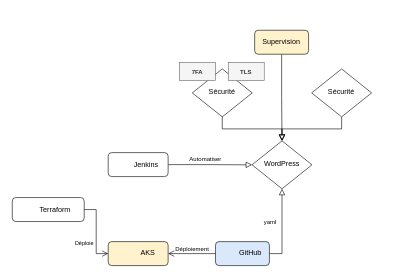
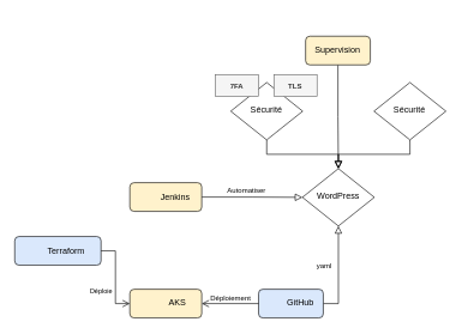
  <mxCell id="0" />
  <mxCell id="1" parent="0" />
  <mxCell id="2" value="Sécurité" style="rhombus;whiteSpace=wrap;html=1;shadow=0;fontFamily=Helvetica;fontSize=12;align=center;strokeWidth=1;spacing=6;spacingTop=-4;" vertex="1" parent="1"><mxGeometry x="320.33" y="114.25" width="100" height="80" as="geometry" /></mxCell>
- <mxCell id="3" value="&amp;nbsp;&amp;nbsp;&amp;nbsp;&amp;nbsp;&amp;nbsp;&amp;nbsp; Terraform" style="rounded=1;whiteSpace=wrap;html=1;fontSize=12;glass=0;strokeWidth=1;shadow=0;" vertex="1" parent="1"><mxGeometry x="20" y="328.86" width="120" height="40" as="geometry" /></mxCell>
+ <mxCell id="3" value="&amp;nbsp;&amp;nbsp;&amp;nbsp;&amp;nbsp;&amp;nbsp;&amp;nbsp; Terraform" style="rounded=1;whiteSpace=wrap;html=1;fontSize=12;glass=0;strokeWidth=1;shadow=0;fillColor=#dae8fc;" vertex="1" parent="1"><mxGeometry x="20" y="328.86" width="120" height="40" as="geometry" /></mxCell>
  <mxCell id="4" value="" style="rounded=0;html=1;jettySize=auto;orthogonalLoop=1;fontSize=11;endArrow=block;endFill=0;endSize=8;strokeWidth=1;shadow=0;labelBackgroundColor=none;edgeStyle=orthogonalEdgeStyle;startArrow=none;exitX=0.5;exitY=1;exitDx=0;exitDy=0;entryX=0.5;entryY=0;entryDx=0;entryDy=0;" parent="1" source="7" target="9" edge="1"><mxGeometry relative="1" as="geometry" /></mxCell>
  <mxCell id="5" value="&amp;nbsp; &amp;nbsp; &amp;nbsp;&amp;nbsp;&amp;nbsp;&amp;nbsp;&amp;nbsp; AKS" style="rounded=1;whiteSpace=wrap;html=1;fontSize=12;glass=0;strokeWidth=1;shadow=0;fillColor=#fff2cc;" parent="1" vertex="1"><mxGeometry x="180" y="402.36" width="100" height="40" as="geometry" /></mxCell>
  <mxCell id="6" value="&lt;div align=&quot;center&quot;&gt;&lt;font style=&quot;font-size: 10px;&quot;&gt;Automatiser&lt;/font&gt;&lt;/div&gt;" style="rounded=0;html=1;jettySize=auto;orthogonalLoop=1;fontSize=11;endArrow=block;endFill=0;endSize=8;strokeWidth=1;shadow=0;labelBackgroundColor=none;edgeStyle=orthogonalEdgeStyle;startArrow=none;align=center;" parent="1" source="14" target="9" edge="1"><mxGeometry x="-0.111" y="10" relative="1" as="geometry"><mxPoint as="offset" /></mxGeometry></mxCell>
  <mxCell id="7" value="Sécurité" style="rhombus;whiteSpace=wrap;html=1;shadow=0;fontFamily=Helvetica;fontSize=12;align=center;strokeWidth=1;spacing=6;spacingTop=-4;" parent="1" vertex="1"><mxGeometry x="519.47" y="114.25" width="100" height="80" as="geometry" /></mxCell>
  <mxCell id="8" value="&lt;font style=&quot;font-size: 10px;&quot;&gt;yaml&lt;/font&gt;" style="edgeStyle=orthogonalEdgeStyle;rounded=0;html=1;jettySize=auto;orthogonalLoop=1;fontSize=11;endArrow=block;endFill=0;endSize=8;strokeWidth=1;shadow=0;labelBackgroundColor=none;exitX=1;exitY=0.5;exitDx=0;exitDy=0;entryX=0.5;entryY=1;entryDx=0;entryDy=0;" parent="1" source="10" target="9" edge="1"><mxGeometry x="0.131" y="20" relative="1" as="geometry"><mxPoint as="offset" /></mxGeometry></mxCell>
  <mxCell id="9" value="WordPress" style="rhombus;whiteSpace=wrap;html=1;shadow=0;fontFamily=Helvetica;fontSize=12;align=center;strokeWidth=1;spacing=6;spacingTop=-4;" parent="1" vertex="1"><mxGeometry x="420" y="234.25" width="100" height="80" as="geometry" /></mxCell>
  <mxCell id="10" value="&amp;nbsp; &amp;nbsp;&amp;nbsp;&amp;nbsp;&amp;nbsp;&amp;nbsp; GitHub" style="rounded=1;whiteSpace=wrap;html=1;fontSize=12;glass=0;strokeWidth=1;shadow=0;fillColor=#dae8fc;" parent="1" vertex="1"><mxGeometry x="359" y="402.36" width="90" height="40" as="geometry" /></mxCell>
  <mxCell id="11" value="" style="shape=image;verticalLabelPosition=bottom;labelBackgroundColor=default;verticalAlign=top;aspect=fixed;imageAspect=0;image=https://www.ambient-it.net/wp-content/uploads/2021/05/logo-formation-aks.png;" vertex="1" parent="1"><mxGeometry x="190" y="407.36" width="34.29" height="30" as="geometry" /></mxCell>
  <mxCell id="12" value="" style="shape=image;verticalLabelPosition=bottom;labelBackgroundColor=default;verticalAlign=top;aspect=fixed;imageAspect=0;image=https://humancoders-formations.s3.amazonaws.com/uploads/course/logo/541/formation-terraform.png;" vertex="1" parent="1"><mxGeometry x="30" y="333.86" width="40" height="30" as="geometry" /></mxCell>
  <mxCell id="13" value="&lt;div align=&quot;center&quot;&gt;&lt;sub&gt;Déploie&lt;/sub&gt;&lt;/div&gt;" style="edgeStyle=orthogonalEdgeStyle;rounded=0;html=1;jettySize=auto;orthogonalLoop=1;fontSize=11;endArrow=open;endFill=0;endSize=8;strokeWidth=1;shadow=0;labelBackgroundColor=none;exitX=1;exitY=0.5;exitDx=0;exitDy=0;entryX=0;entryY=0.5;entryDx=0;entryDy=0;align=center;" edge="1" parent="1" source="3" target="5"><mxGeometry x="0.322" y="-20" relative="1" as="geometry"><mxPoint as="offset" /><mxPoint x="210" y="453.86" as="sourcePoint" /><mxPoint x="260" y="453.86" as="targetPoint" /></mxGeometry></mxCell>
- <mxCell id="14" value="&amp;nbsp; &amp;nbsp;&amp;nbsp; &amp;nbsp;&amp;nbsp; Jenkins" style="rounded=1;whiteSpace=wrap;html=1;fontSize=12;glass=0;strokeWidth=1;shadow=0;" parent="1" vertex="1"><mxGeometry x="180" y="253.86" width="100" height="40" as="geometry" /></mxCell>
+ <mxCell id="14" value="&amp;nbsp; &amp;nbsp;&amp;nbsp; &amp;nbsp;&amp;nbsp; Jenkins" style="rounded=1;whiteSpace=wrap;html=1;fontSize=12;glass=0;strokeWidth=1;shadow=0;fillColor=#fff2cc;" parent="1" vertex="1"><mxGeometry x="180" y="253.86" width="100" height="40" as="geometry" /></mxCell>
  <mxCell id="15" value="" style="shape=image;verticalLabelPosition=bottom;labelBackgroundColor=default;verticalAlign=top;aspect=fixed;imageAspect=0;image=https://upload.wikimedia.org/wikipedia/commons/thumb/e/e9/Jenkins_logo.svg/1200px-Jenkins_logo.svg.png;" vertex="1" parent="1"><mxGeometry x="190" y="255.5" width="27.81" height="38.36" as="geometry" /></mxCell>
  <mxCell id="16" value="" style="shape=image;verticalLabelPosition=bottom;labelBackgroundColor=default;verticalAlign=top;aspect=fixed;imageAspect=0;image=https://d1.awsstatic.com/acs/characters/Logos/Docker-Logo_Horizontel_279x131.b8a5c41e56b77706656d61080f6a0217a3ba356d.png;" vertex="1" parent="1"><mxGeometry x="110" y="259.7" width="60.31" height="28.31" as="geometry" /></mxCell>
  <mxCell id="17" value="" style="shape=image;verticalLabelPosition=bottom;labelBackgroundColor=default;verticalAlign=top;aspect=fixed;imageAspect=0;image=https://s.w.org/style/images/about/WordPress-logotype-wmark.png;" vertex="1" parent="1"><mxGeometry x="452.5" y="274.25" width="35" height="35" as="geometry" /></mxCell>
  <mxCell id="18" value="" style="shape=image;verticalLabelPosition=bottom;labelBackgroundColor=default;verticalAlign=top;aspect=fixed;imageAspect=0;image=https://upload.wikimedia.org/wikipedia/commons/thumb/9/95/Font_Awesome_5_brands_github.svg/1200px-Font_Awesome_5_brands_github.svg.png;" vertex="1" parent="1"><mxGeometry x="367" y="408.15" width="28.31" height="29.21" as="geometry" /></mxCell>
  <mxCell id="19" value="" style="shape=image;verticalLabelPosition=bottom;labelBackgroundColor=default;verticalAlign=top;aspect=fixed;imageAspect=0;image=https://www.kali.org/tools/wpscan/images/wpscan-logo.svg;" vertex="1" parent="1"><mxGeometry x="547.5" y="89.75" width="46" height="46" as="geometry" /></mxCell>
  <mxCell id="20" value="" style="shape=image;verticalLabelPosition=bottom;labelBackgroundColor=default;verticalAlign=top;aspect=fixed;imageAspect=0;image=https://progsoft.net/images/owasp-dependency-track-icon-c5caf044becdb49a3dc19d0d30cd02488f74ce17.png;" vertex="1" parent="1"><mxGeometry x="599.47" y="135.75" width="37" height="37" as="geometry" /></mxCell>
  <mxCell id="21" value="" style="shape=image;verticalLabelPosition=bottom;labelBackgroundColor=default;verticalAlign=top;aspect=fixed;imageAspect=0;image=https://seeklogo.com/images/S/sonarcloud-logo-39208B5388-seeklogo.com.png;" vertex="1" parent="1"><mxGeometry x="500" y="132.75" width="43.95" height="40" as="geometry" /></mxCell>
  <mxCell id="22" value="" style="rounded=0;html=1;jettySize=auto;orthogonalLoop=1;fontSize=11;endArrow=block;endFill=0;endSize=8;strokeWidth=1;shadow=0;labelBackgroundColor=none;edgeStyle=orthogonalEdgeStyle;startArrow=none;exitX=0.5;exitY=1;exitDx=0;exitDy=0;entryX=0.5;entryY=0;entryDx=0;entryDy=0;" edge="1" parent="1" source="2" target="9"><mxGeometry relative="1" as="geometry"><mxPoint x="290" y="664.25" as="sourcePoint" /><mxPoint x="190" y="614.25" as="targetPoint" /></mxGeometry></mxCell>
  <mxCell id="23" value="&lt;b&gt;TLS&lt;/b&gt;" style="text;html=1;align=center;verticalAlign=middle;whiteSpace=wrap;rounded=0;fontSize=10;fillColor=#f5f5f5;fontColor=#333333;strokeColor=#666666;" vertex="1" parent="1"><mxGeometry x="380.33" y="103.86" width="60" height="30" as="geometry" /></mxCell>
  <mxCell id="24" value="&lt;b&gt;7FA&lt;/b&gt;" style="text;html=1;align=center;verticalAlign=middle;whiteSpace=wrap;rounded=0;fontSize=10;fillColor=#f5f5f5;fontColor=#333333;strokeColor=#666666;" vertex="1" parent="1"><mxGeometry x="299" y="103.86" width="60" height="30" as="geometry" /></mxCell>
  <mxCell id="25" value="" style="edgeStyle=orthogonalEdgeStyle;rounded=0;html=1;jettySize=auto;orthogonalLoop=1;fontSize=11;endArrow=block;endFill=0;endSize=8;strokeWidth=1;shadow=0;labelBackgroundColor=none;entryX=0.5;entryY=0;entryDx=0;entryDy=0;exitX=0.5;exitY=1;exitDx=0;exitDy=0;" edge="1" parent="1" source="26" target="9"><mxGeometry y="10" relative="1" as="geometry"><mxPoint as="offset" /><mxPoint x="180" y="744.25" as="sourcePoint" /><mxPoint x="140" y="574.25" as="targetPoint" /></mxGeometry></mxCell>
  <mxCell id="26" value="Supervision" style="rounded=1;whiteSpace=wrap;html=1;fontSize=12;glass=0;strokeWidth=1;shadow=0;fillColor=#fff2cc;" vertex="1" parent="1"><mxGeometry x="424.36" y="49.75" width="90" height="40" as="geometry" /></mxCell>
  <mxCell id="27" value="" style="shape=image;verticalLabelPosition=bottom;labelBackgroundColor=default;verticalAlign=top;aspect=fixed;imageAspect=0;image=https://upload.wikimedia.org/wikipedia/commons/thumb/3/38/Prometheus_software_logo.svg/1200px-Prometheus_software_logo.svg.png;" vertex="1" parent="1"><mxGeometry x="497.7" y="20" width="36.13" height="35.85" as="geometry" /></mxCell>
  <mxCell id="28" value="" style="shape=image;verticalLabelPosition=bottom;labelBackgroundColor=default;verticalAlign=top;aspect=fixed;imageAspect=0;image=https://seeklogo.com/images/G/grafana-logo-15BA0AFA8A-seeklogo.com.png;" vertex="1" parent="1"><mxGeometry x="406.16" y="20" width="36.8" height="40" as="geometry" /></mxCell>
  <mxCell id="29" value="&lt;div style=&quot;font-size: 10px;&quot;&gt;&lt;font style=&quot;font-size: 10px;&quot;&gt;Déploiement&lt;/font&gt;&lt;/div&gt;" style="edgeStyle=orthogonalEdgeStyle;rounded=0;html=1;jettySize=auto;orthogonalLoop=1;fontSize=11;endArrow=open;endFill=0;endSize=8;strokeWidth=1;shadow=0;labelBackgroundColor=none;entryX=1;entryY=0.5;entryDx=0;entryDy=0;exitX=0;exitY=0.5;exitDx=0;exitDy=0;" edge="1" parent="1" source="10" target="5"><mxGeometry x="-0.013" y="-8" relative="1" as="geometry"><mxPoint as="offset" /><mxPoint x="160" y="772.36" as="sourcePoint" /><mxPoint x="160" y="613.86" as="targetPoint" /></mxGeometry></mxCell>
